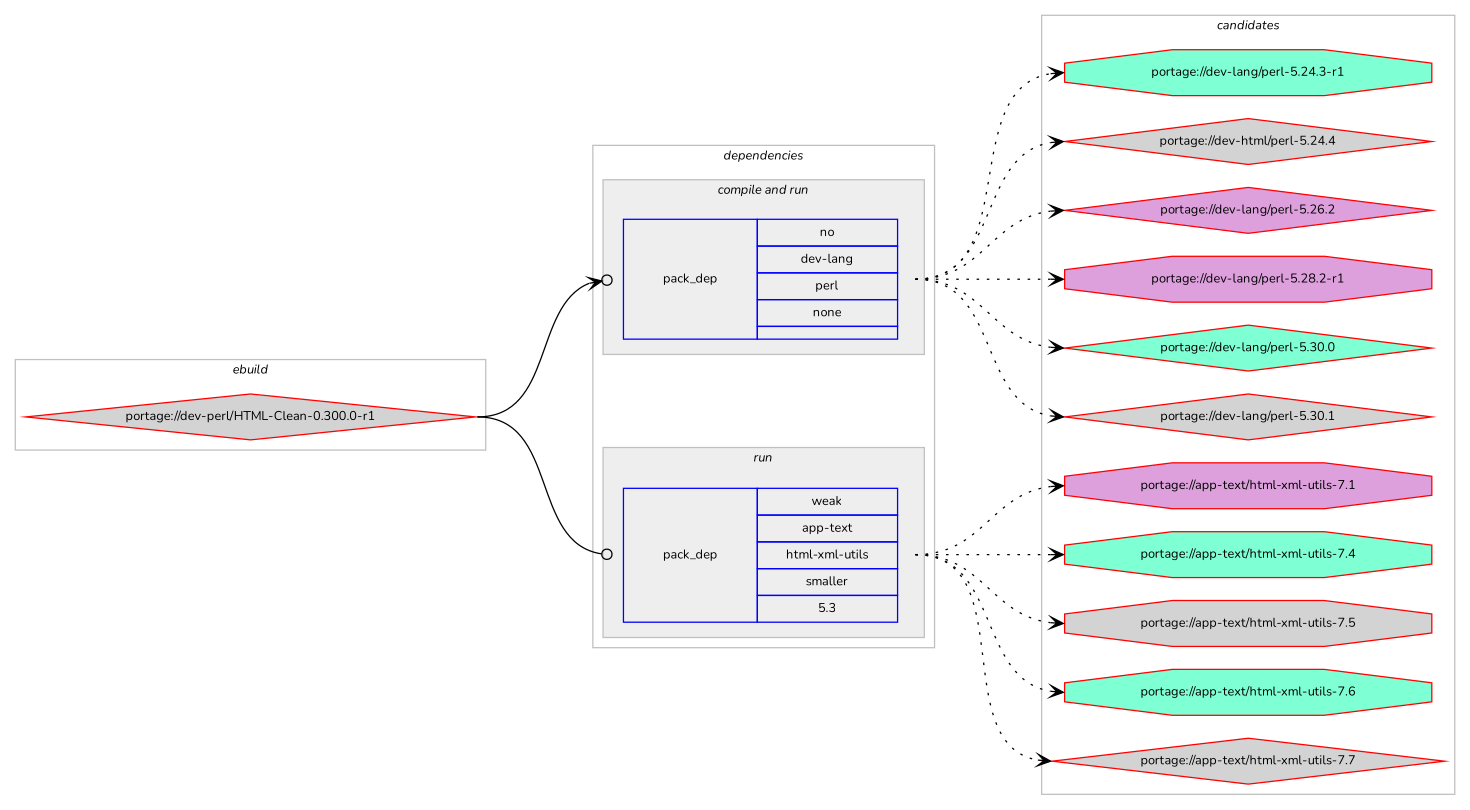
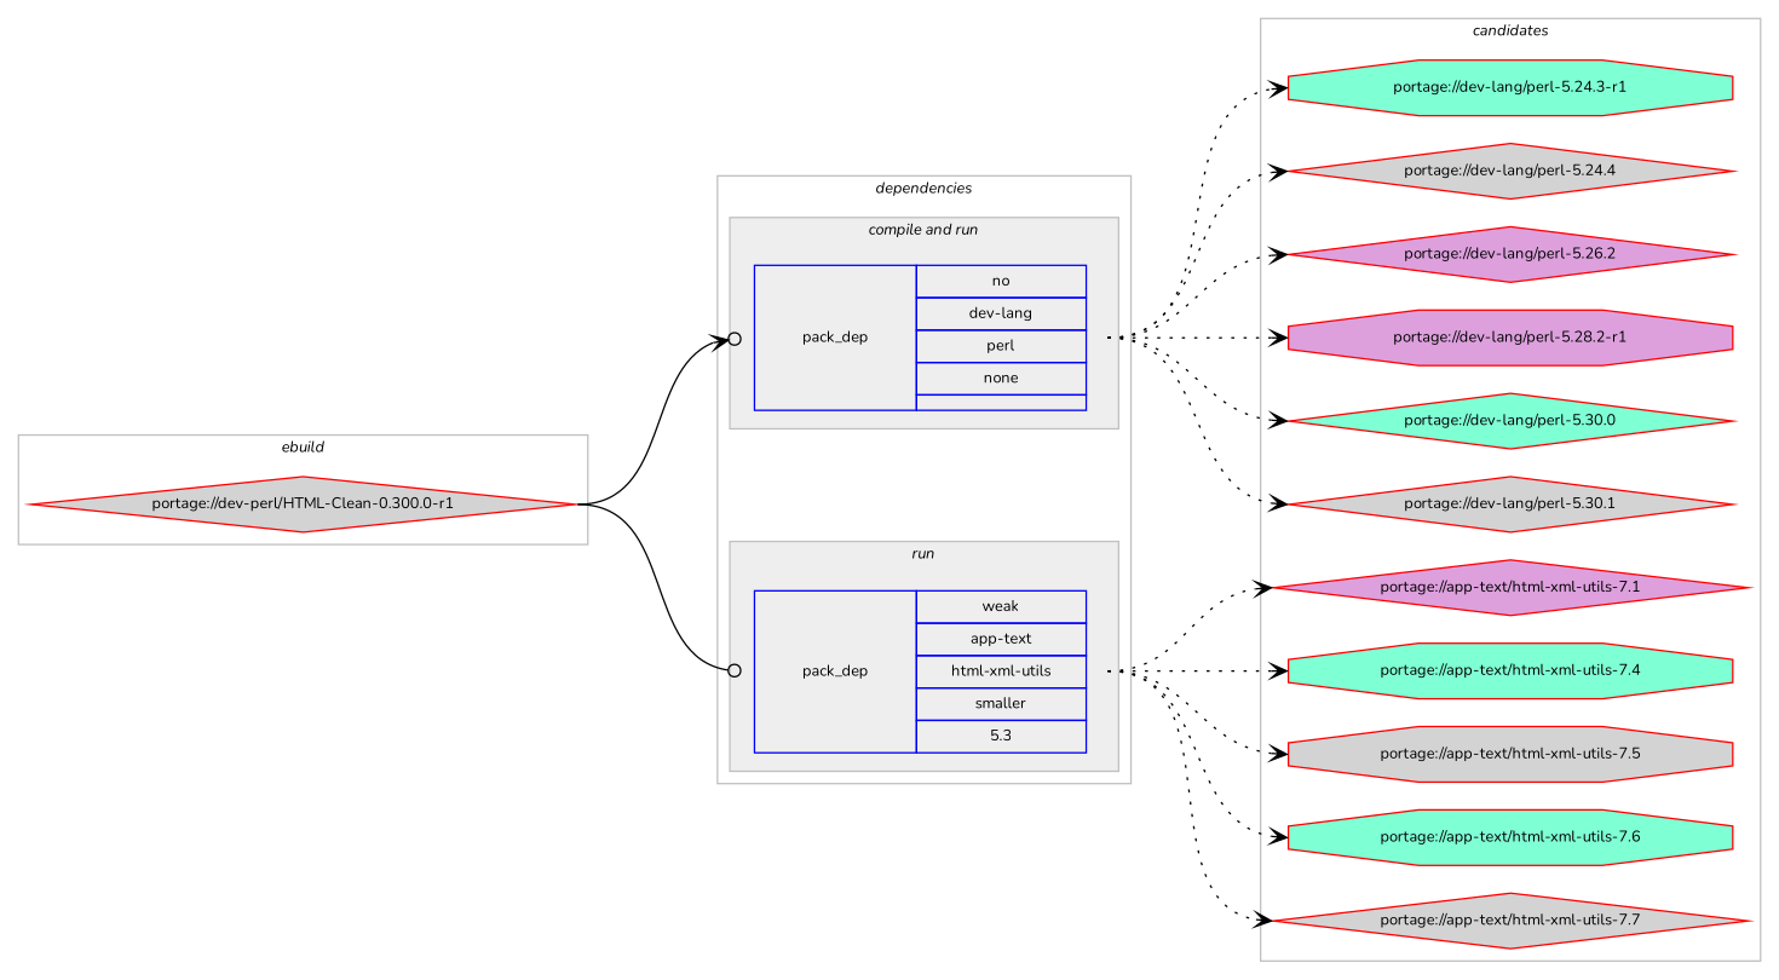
  digraph {
    compound=true
    concentrate=true
    fontname=Nunito
    fontsize=10
    newrank=true
    rankdir=LR
    ranksep=1.5
    node [color=red fillcolor=lightgrey fontname=Nunito fontsize=10 shape=diamond style=filled]
    edge [arrowhead=vee fontname=Nunito headport=w style=dotted tailport=e weight=100]
    n1 [label="portage://dev-perl/HTML-Clean-0.300.0-r1" width=4]
    n2 [color=blue label=<<TABLE BORDER="0" CELLBORDER="1" CELLSPACING="0" CELLPADDING="4" WIDTH="220"><TR><TD ROWSPAN="6" CELLPADDING="30">pack_dep</TD></TR><TR><TD WIDTH="110">no</TD></TR><TR><TD>dev-lang</TD></TR><TR><TD>perl</TD></TR><TR><TD>none</TD></TR><TR><TD></TD></TR></TABLE>> shape=none fillcolor="" style=""]
    n3 [color=blue label=<<TABLE BORDER="0" CELLBORDER="1" CELLSPACING="0" CELLPADDING="4" WIDTH="220"><TR><TD ROWSPAN="6" CELLPADDING="30">pack_dep</TD></TR><TR><TD WIDTH="110">weak</TD></TR><TR><TD>app-text</TD></TR><TR><TD>html-xml-utils</TD></TR><TR><TD>smaller</TD></TR><TR><TD>5.3</TD></TR></TABLE>> shape=none fillcolor="" style=""]
    n4 [fillcolor=aquamarine label="portage://dev-lang/perl-5.24.3-r1" shape=octagon width=4]
-   n5 [label="portage://dev-html/perl-5.24.4" width=4]
+   n5 [label="portage://dev-lang/perl-5.24.4" width=4]
    n6 [fillcolor=plum label="portage://dev-lang/perl-5.26.2" width=4]
    n7 [fillcolor=plum label="portage://dev-lang/perl-5.28.2-r1" shape=octagon width=4]
    n8 [fillcolor=aquamarine label="portage://dev-lang/perl-5.30.0" width=4]
    n9 [label="portage://dev-lang/perl-5.30.1" width=4]
-   n10 [fillcolor=plum label="portage://app-text/html-xml-utils-7.1" shape=octagon width=4]
+   n10 [fillcolor=plum label="portage://app-text/html-xml-utils-7.1" width=4]
    n11 [fillcolor=aquamarine label="portage://app-text/html-xml-utils-7.4" shape=octagon width=4]
    n12 [label="portage://app-text/html-xml-utils-7.5" shape=octagon width=4]
    n13 [fillcolor=aquamarine label="portage://app-text/html-xml-utils-7.6" shape=octagon width=4]
    n14 [label="portage://app-text/html-xml-utils-7.7" width=4]
    subgraph cluster_1 {
      color=gray
      label=<<i>dependencies</i>>
      subgraph cluster_2 {
        color=gray
        fillcolor="#eeeeee"
        label=<<i>compile</i>>
        style=filled
      }
      subgraph cluster_3 {
        color=gray
        fillcolor="#eeeeee"
        label=<<i>compile and run</i>>
        style=filled
        subgraph sub_4 {
          color=gray
          fillcolor="#eeeeee"
          label=<<i>compile and run</i>>
          style=filled
          n2
        }
      }
      subgraph cluster_5 {
        color=gray
        fillcolor="#eeeeee"
        label=<<i>run</i>>
        style=filled
        subgraph sub_6 {
          color=gray
          fillcolor="#eeeeee"
          label=<<i>run</i>>
          style=filled
          n3
        }
      }
    }
    subgraph cluster_7 {
      color=gray
      label=<<i>ebuild</i>>
      rank=same
      n1
    }
    subgraph cluster_8 {
      color=gray
      label=<<i>candidates</i>>
      rank=same
      subgraph sub_9 {
        color=black
        label=<<i>candidates</i>>
        nodesep=1
        rank=same
        n4
        n5
        n6
        n7
        n8
        n9
      }
      subgraph sub_10 {
        color=black
        label=<<i>candidates</i>>
        nodesep=1
        rank=same
        n10
        n11
        n12
        n13
        n14
      }
    }
    n1 -> n2 [arrowhead=odotvee style=solid weight=20]
    n1 -> n3 [arrowhead=odot style=solid weight=20]
    n2 -> n4
    n2 -> n5
    n2 -> n6
    n2 -> n7
    n2 -> n8
    n2 -> n9
    n3 -> n10
    n3 -> n11
    n3 -> n12
    n3 -> n13
    n3 -> n14
  }
